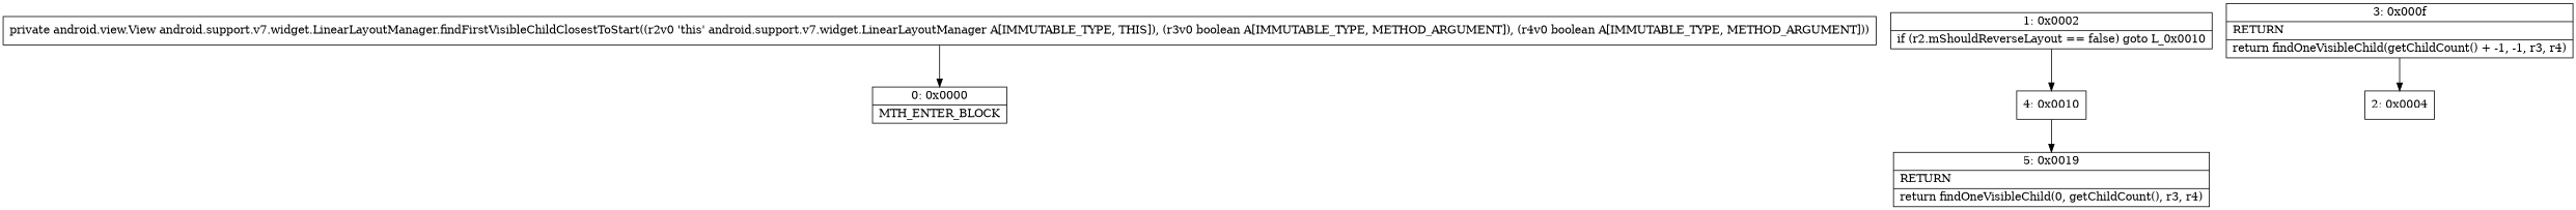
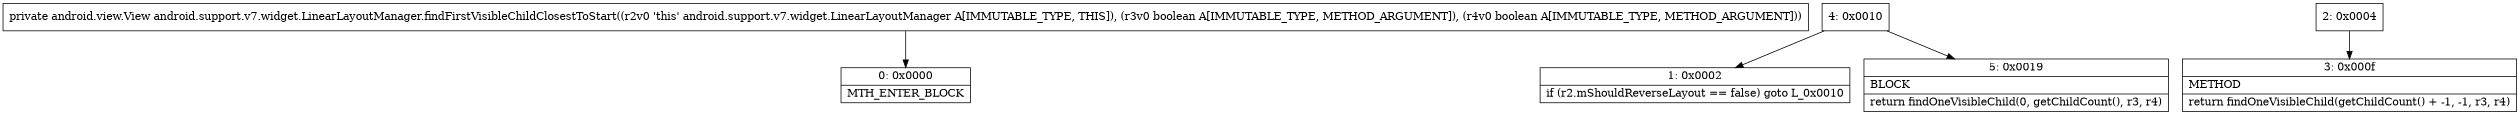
  digraph {
    node [shape=record]
    n1 [label="{0\:\ 0x0000|MTH_ENTER_BLOCK\l}"]
    n2 [label="{1\:\ 0x0002|if (r2.mShouldReverseLayout == false) goto L_0x0010\l}"]
    n3 [label="{4\:\ 0x0010}"]
    n4 [label="{2\:\ 0x0004}"]
-   n5 [label="{3\:\ 0x000f|RETURN\l|return findOneVisibleChild(getChildCount() + \-1, \-1, r3, r4)\l}"]
-   n6 [label="{5\:\ 0x0019|RETURN\l|return findOneVisibleChild(0, getChildCount(), r3, r4)\l}"]
+   n5 [label="{3\:\ 0x000f|METHOD\l|return findOneVisibleChild(getChildCount() + \-1, \-1, r3, r4)\l}"]
+   n6 [label="{5\:\ 0x0019|BLOCK\l|return findOneVisibleChild(0, getChildCount(), r3, r4)\l}"]
    n7 [label="{private android.view.View android.support.v7.widget.LinearLayoutManager.findFirstVisibleChildClosestToStart((r2v0 'this' android.support.v7.widget.LinearLayoutManager A[IMMUTABLE_TYPE, THIS]), (r3v0 boolean A[IMMUTABLE_TYPE, METHOD_ARGUMENT]), (r4v0 boolean A[IMMUTABLE_TYPE, METHOD_ARGUMENT])) }"]
-   n2 -> n3
+   n3 -> n2
    n3 -> n6
-   n5 -> n4
+   n4 -> n5
    n7 -> n1
  }
